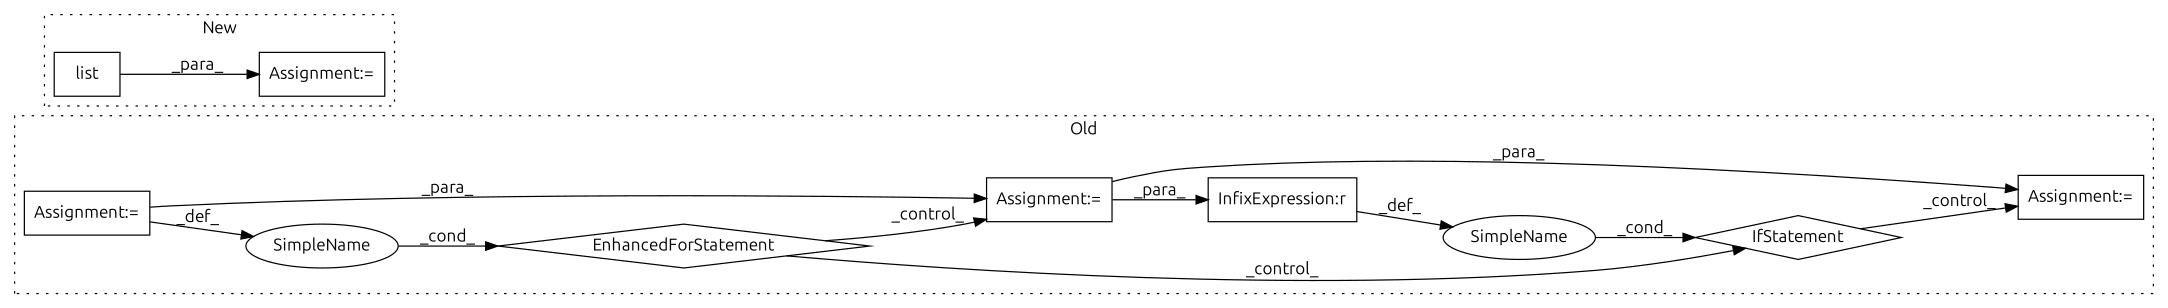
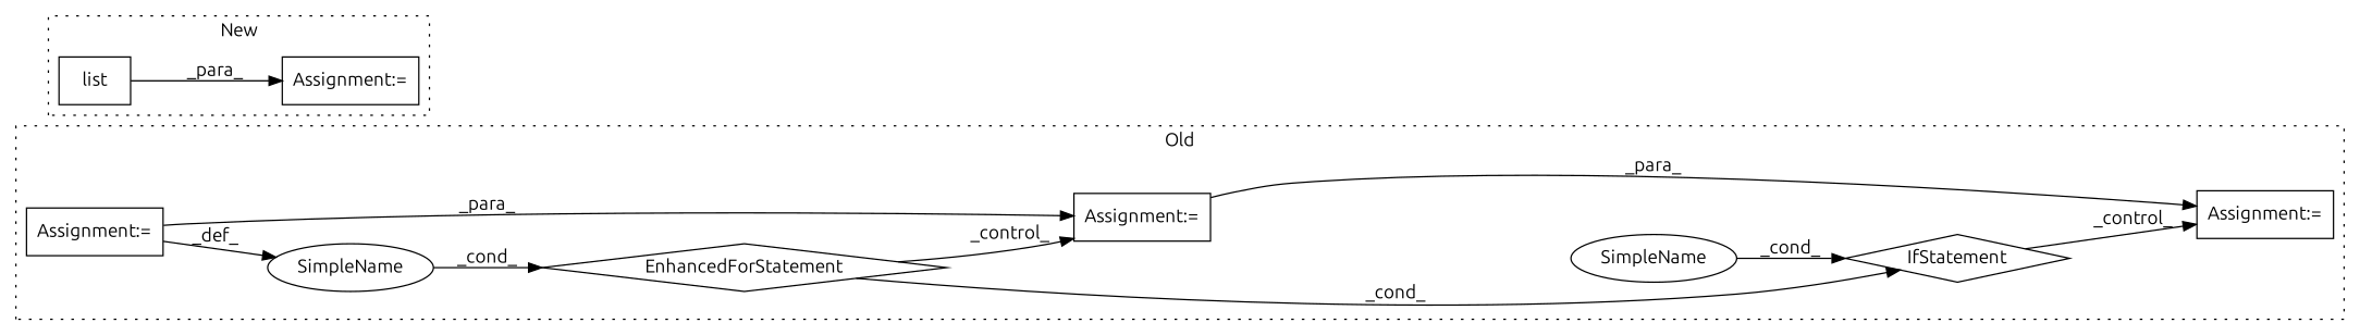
  digraph {
    fontname=Ubuntu
    rankdir=LR
    node [a=7 fontname=Ubuntu l=1 s="3298,3398" shape=box]
    edge [fontname=Ubuntu]
    n1 [a=25 l="4,2" label=IfStatement s="3509,3539" shape=diamond]
    n2 [label="Assignment:=" s=3674]
    n3 [a=42 label=SimpleName shape=ellipse l="" s=""]
-   n4 [a=27 l=3 label="InfixExpression:r" s=3523]
    n5 [a=42 l=5 label=SimpleName s=3372 shape=ellipse]
    n6 [a=70 l="70,2" label=EnhancedForStatement shape=diamond]
    n7 [l="70,2" label="Assignment:="]
    n8 [l=10 label="Assignment:=" s=3453]
    n9 [a=32 l="5,1" label=list s="4096,4130"]
    n10 [label="Assignment:=" s=4024]
    subgraph cluster_1 {
      label=Old
      style=dotted
      n1
      n2
      n3
-     n4
      n5
      n6
      n7
      n8
    }
    subgraph cluster_2 {
      label=New
      style=dotted
      n9
      n10
    }
    n1 -> n2 [label=_control_]
    n3 -> n1 [label=_cond_]
-   n4 -> n3 [label=_def_]
    n5 -> n6 [label=_cond_]
-   n6 -> n1 [label=_control_]
+   n6 -> n1 [label=_cond_]
    n6 -> n8 [label=_control_]
    n7 -> n5 [label=_def_]
    n7 -> n8 [label=_para_]
    n8 -> n2 [label=_para_]
-   n8 -> n4 [label=_para_]
    n9 -> n10 [label=_para_]
  }
